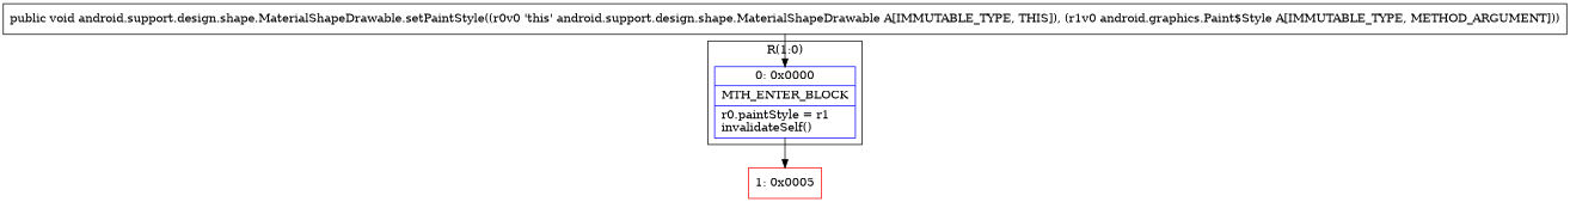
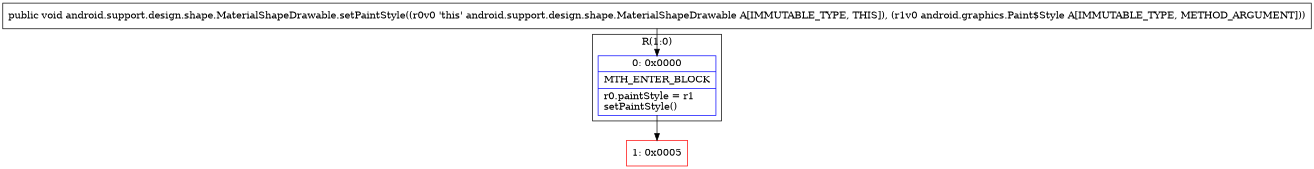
  digraph {
    node [shape=record]
-   n1 [color=blue label="{0\:\ 0x0000|MTH_ENTER_BLOCK\l|r0.paintStyle = r1\linvalidateSelf()\l}"]
+   n1 [color=blue label="{0\:\ 0x0000|MTH_ENTER_BLOCK\l|r0.paintStyle = r1\lsetPaintStyle()\l}"]
    n2 [color=red label="{1\:\ 0x0005}"]
    n3 [label="{public void android.support.design.shape.MaterialShapeDrawable.setPaintStyle((r0v0 'this' android.support.design.shape.MaterialShapeDrawable A[IMMUTABLE_TYPE, THIS]), (r1v0 android.graphics.Paint$Style A[IMMUTABLE_TYPE, METHOD_ARGUMENT])) }"]
    subgraph cluster_1 {
      label="R(1:0)"
      n1
    }
    n1 -> n2
    n3 -> n1
  }
